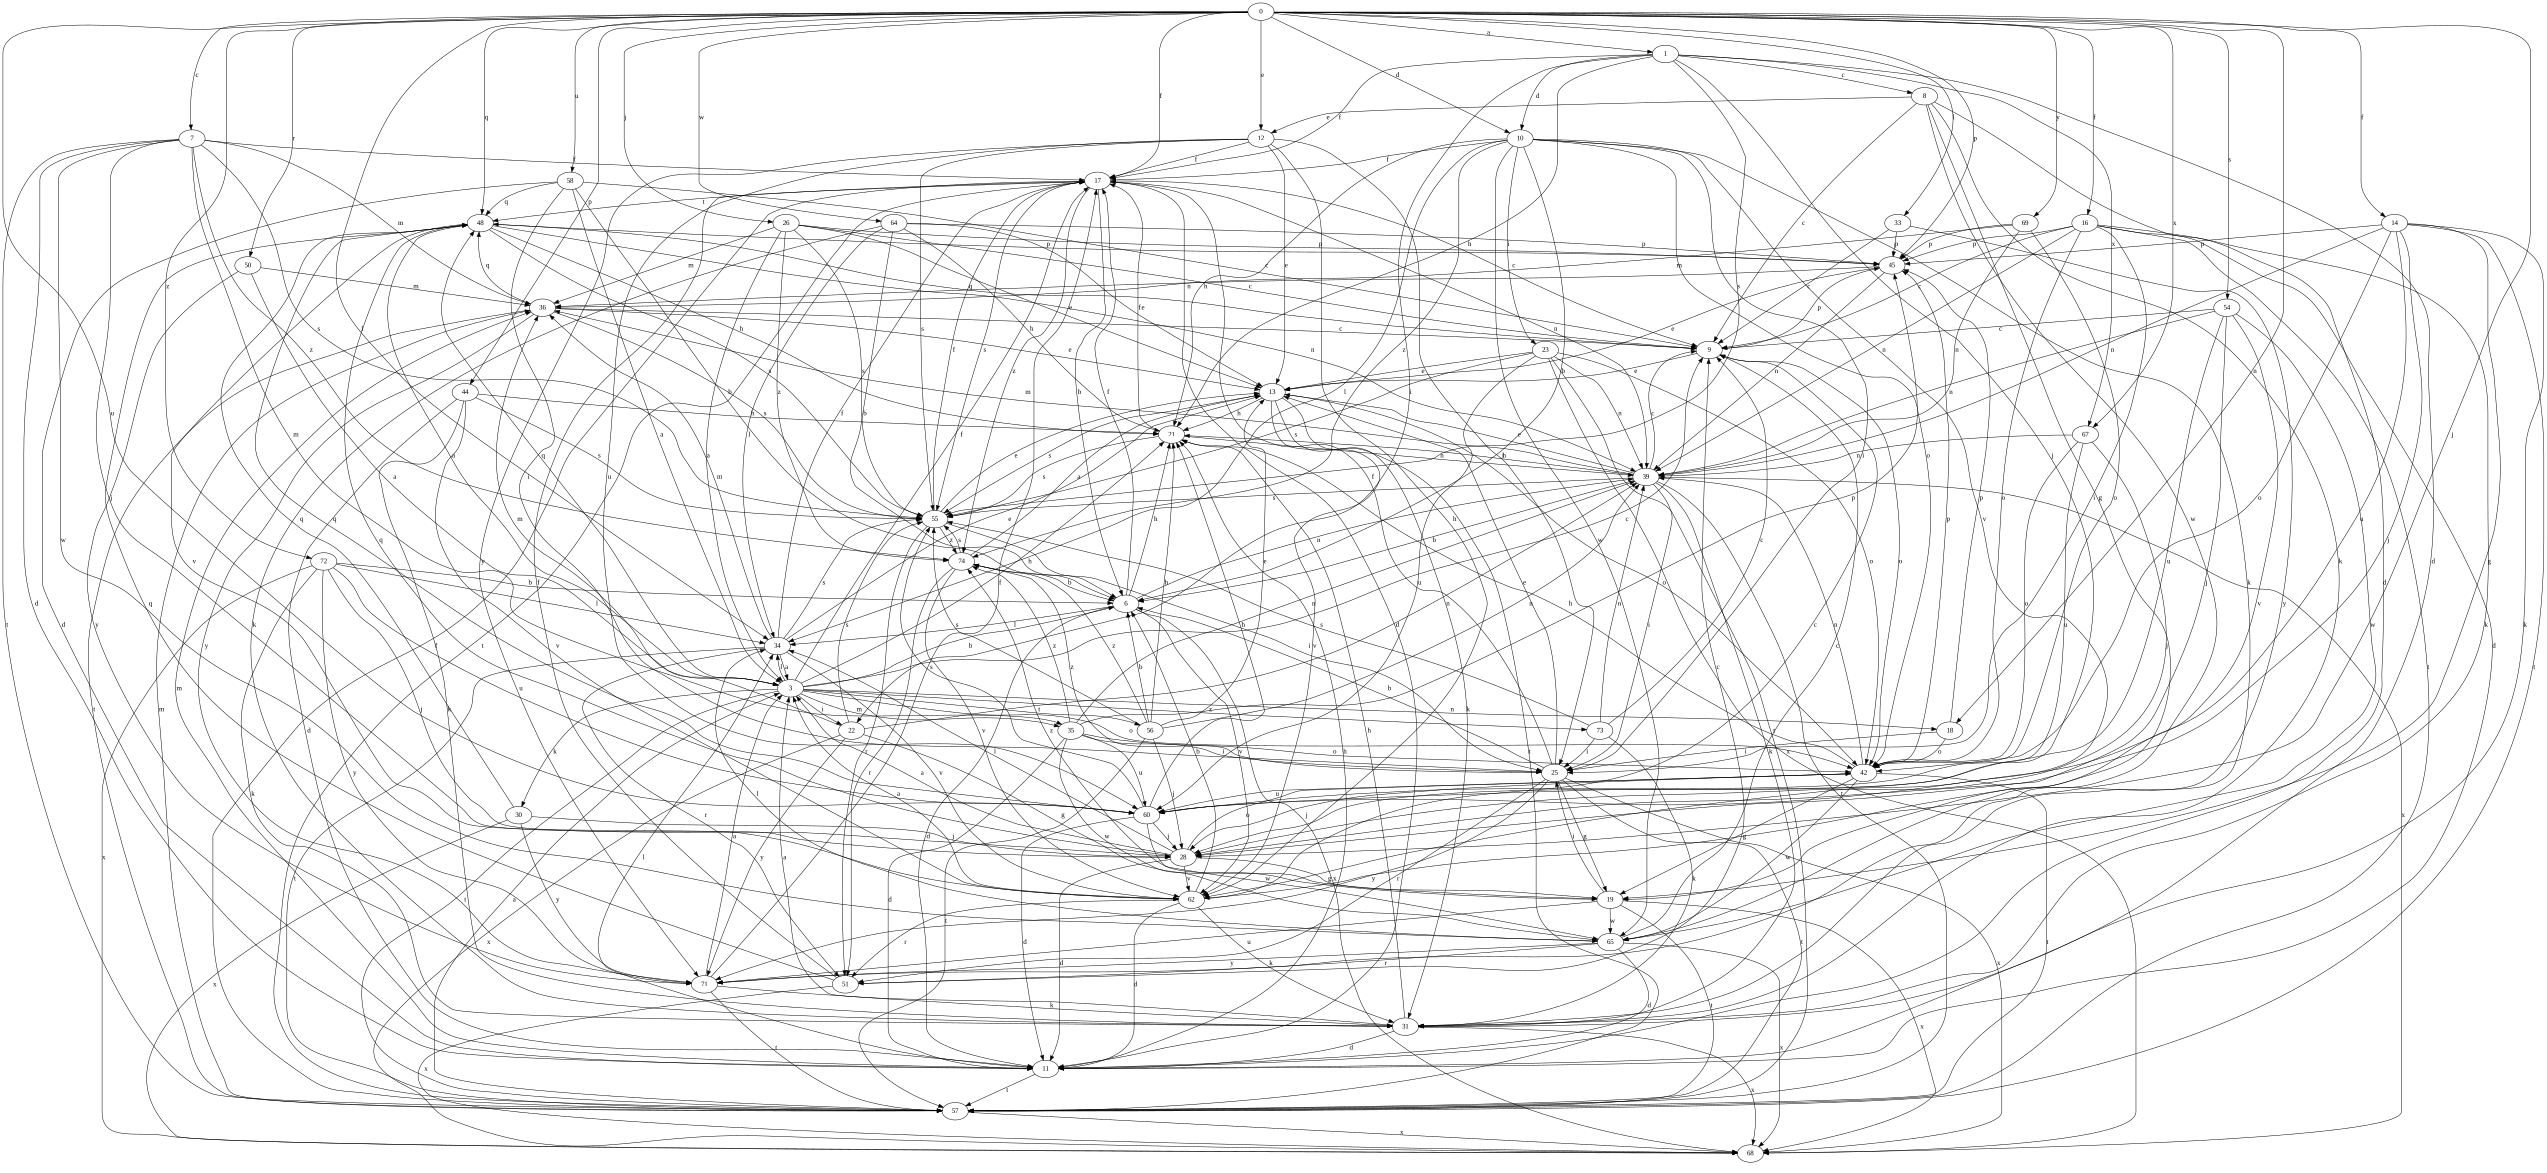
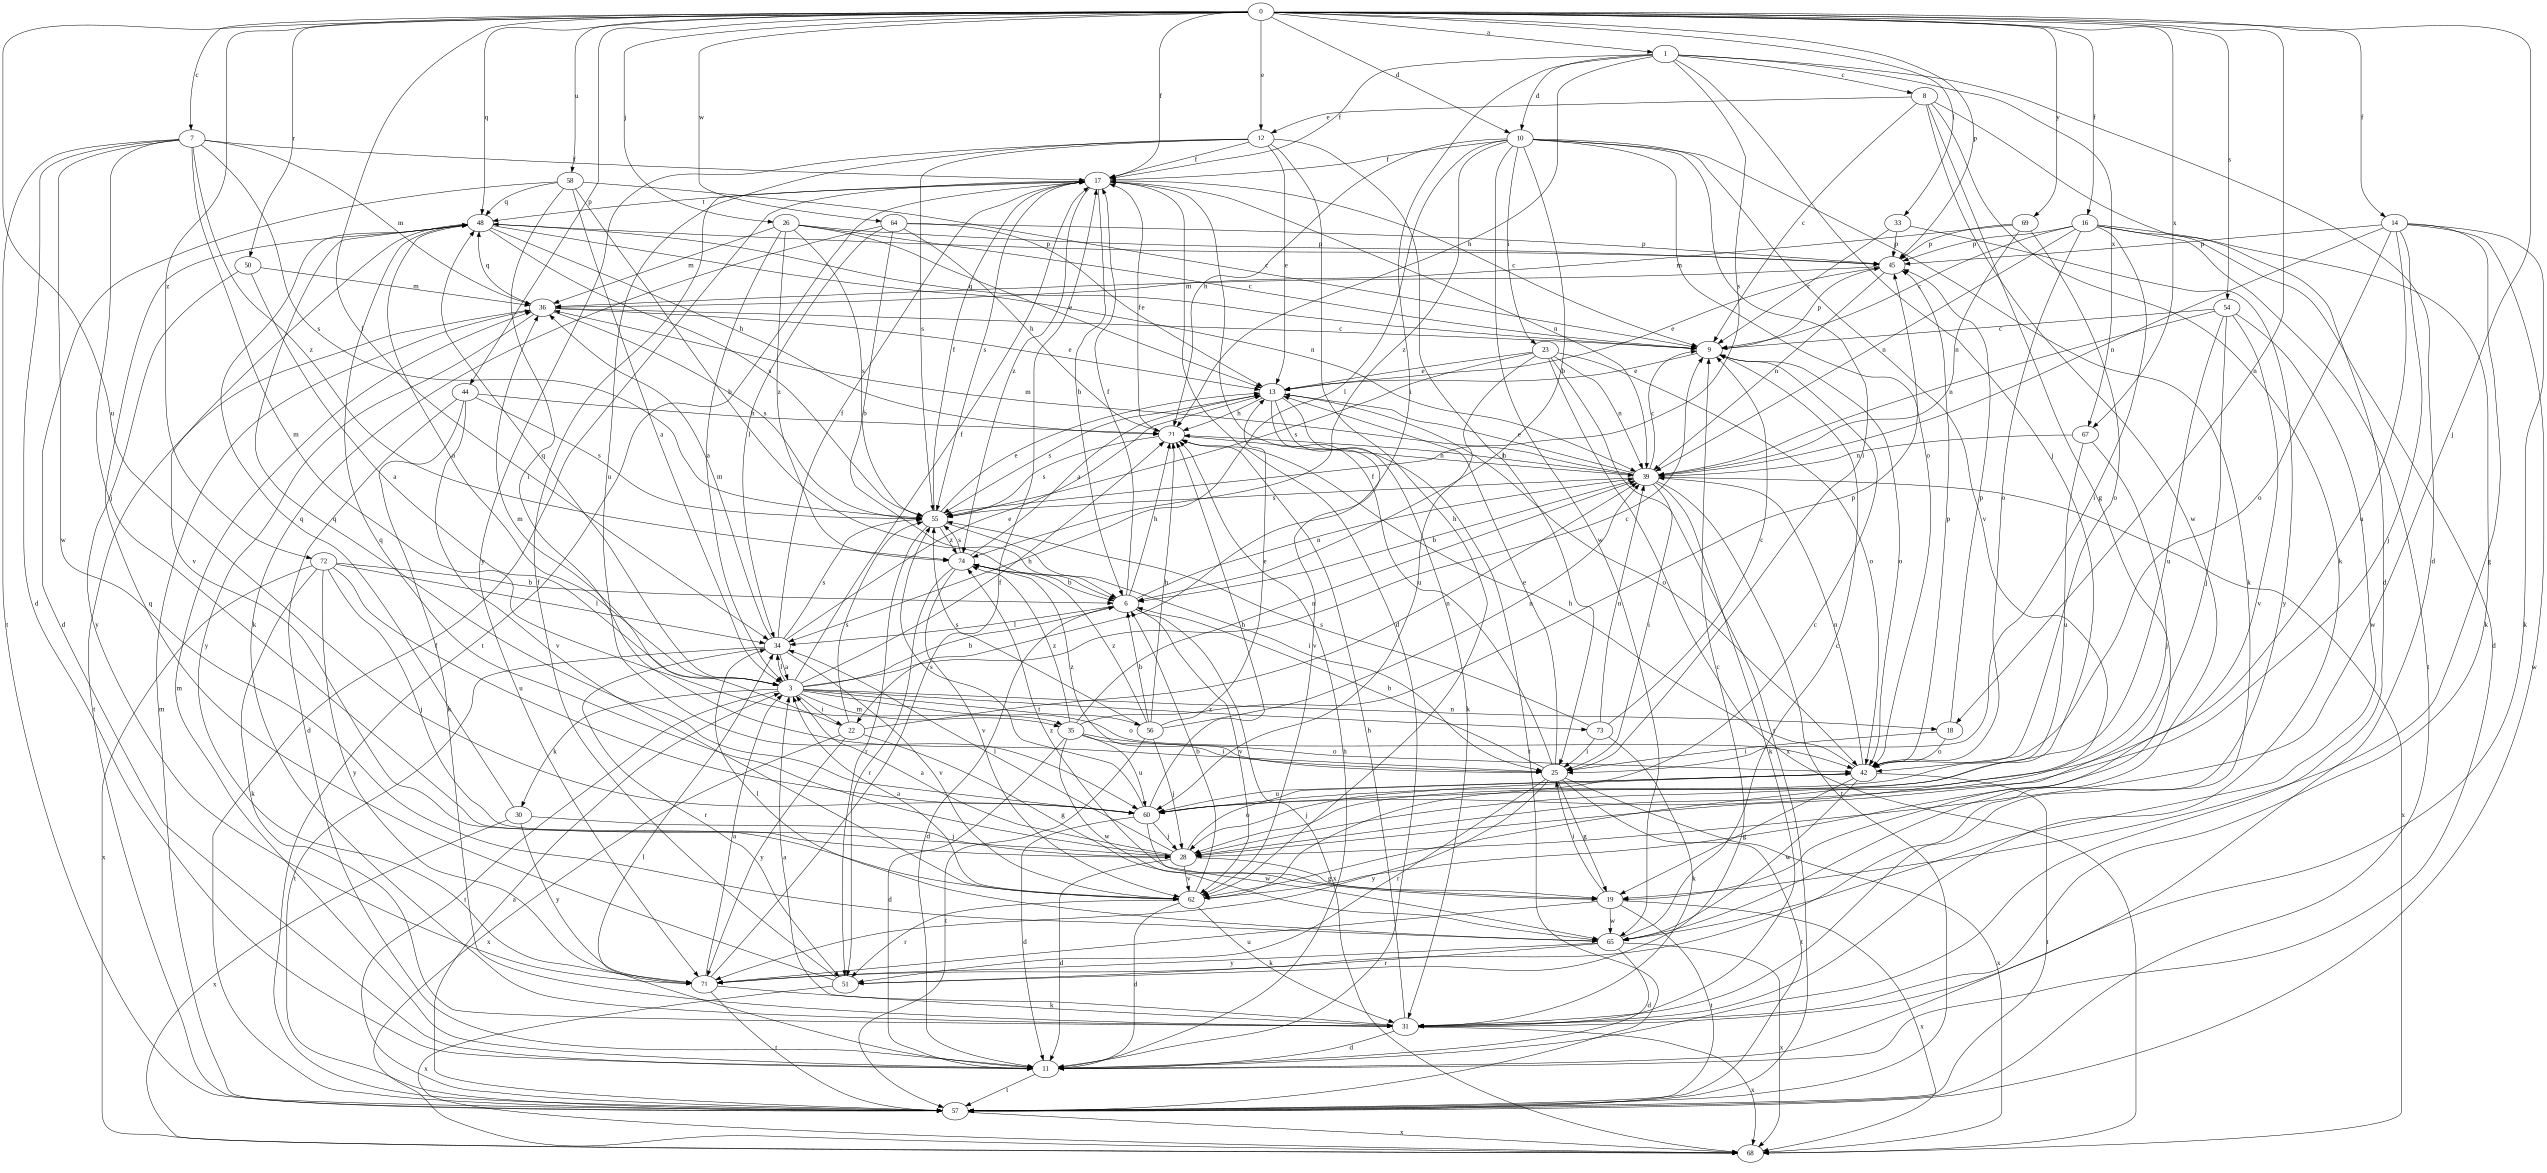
  strict digraph {
    fontname="Liberation Serif"
    node [fontname="Liberation Serif"]
    edge [fontname="Liberation Serif"]
    0
    1
    7
    10
    12
    14
    16
    17
    26
    28
    33
    34
    n13 [label=18]
    44
    45
    48
    50
    54
    58
    60
    64
    67
    69
    72
    8
    11
    21
    22
    55
    35
    57
    36
    65
    74
    6
    42
    62
    31
    23
    25
    13
    71
    39
    19
    9
    3
    51
    68
    30
    56
    73
    0 -> 1 [label=a]
    0 -> 7 [label=c]
    0 -> 10 [label=d]
    0 -> 12 [label=e]
    0 -> 14 [label=f]
    0 -> 16 [label=f]
    0 -> 17 [label=f]
    0 -> 26 [label=j]
    0 -> 28 [label=j]
    0 -> 33 [label=l]
    0 -> 34 [label=l]
    0 -> n13 [label=n]
    0 -> 44 [label=p]
    0 -> 45 [label=p]
    0 -> 48 [label=q]
    0 -> 50 [label=r]
    0 -> 54 [label=s]
    0 -> 58 [label=u]
    0 -> 60 [label=u]
    0 -> 64 [label=w]
    0 -> 67 [label=x]
    0 -> 69 [label=y]
    0 -> 72 [label=z]
    1 -> 10 [label=d]
    1 -> 17 [label=f]
    1 -> 28 [label=j]
    1 -> 67 [label=x]
    1 -> 8 [label=c]
    1 -> 11 [label=d]
    1 -> 21 [label=h]
    1 -> 22 [label=i]
    1 -> 55 [label=s]
    7 -> 17 [label=f]
    7 -> 28 [label=j]
    7 -> 11 [label=d]
    7 -> 55 [label=s]
    7 -> 35 [label=m]
    7 -> 57 [label=t]
    7 -> 36 [label=m]
    7 -> 65 [label=w]
    7 -> 74 [label=z]
    10 -> 17 [label=f]
    10 -> 34 [label=l]
    10 -> 21 [label=h]
    10 -> 65 [label=w]
    10 -> 74 [label=z]
    10 -> 6 [label=b]
    10 -> 42 [label=o]
    10 -> 62 [label=v]
    10 -> 31 [label=k]
    10 -> 23 [label=i]
    10 -> 25 [label=i]
    12 -> 17 [label=f]
    12 -> 60 [label=u]
    12 -> 55 [label=s]
    12 -> 62 [label=h]
    12 -> 25 [label=i]
    12 -> 13 [label=e]
    12 -> 71 [label=y]
    14 -> 28 [label=j]
    14 -> 45 [label=p]
    14 -> 60 [label=u]
-   14 -> 57 [label=t]
+   14 -> 57 [label=w]
    14 -> 42 [label=o]
    14 -> 31 [label=k]
    14 -> 39 [label=n]
    14 -> 19 [label=g]
    16 -> 45 [label=p]
    16 -> 11 [label=d]
    16 -> 57 [label=t]
    16 -> 42 [label=o]
    16 -> 31 [label=k]
    16 -> 25 [label=i]
    16 -> 39 [label=n]
    16 -> 9 [label=c]
    17 -> 48 [label=t]
    17 -> 11 [label=d]
    17 -> 55 [label=s]
    17 -> 57 [label=t]
    17 -> 74 [label=z]
    17 -> 6 [label=b]
    17 -> 39 [label=n]
    17 -> 9 [label=c]
    26 -> 45 [label=p]
    26 -> 55 [label=s]
    26 -> 36 [label=m]
    26 -> 74 [label=z]
    26 -> 13 [label=e]
    26 -> 9 [label=c]
    26 -> 3 [label=a]
    28 -> 34 [label=l]
    28 -> 48 [label=q]
    28 -> 11 [label=d]
    28 -> 42 [label=o]
    28 -> 62 [label=v]
    28 -> 19 [label=g]
    28 -> 3 [label=a]
    33 -> 45 [label=p]
    33 -> 71 [label=y]
    33 -> 9 [label=c]
    34 -> 17 [label=f]
    34 -> 55 [label=s]
    34 -> 57 [label=t]
    34 -> 36 [label=m]
    34 -> 62 [label=v]
    34 -> 13 [label=e]
    34 -> 3 [label=a]
    34 -> 51 [label=r]
    n13 -> 45 [label=p]
    n13 -> 42 [label=o]
    n13 -> 25 [label=i]
    44 -> 11 [label=d]
    44 -> 21 [label=h]
    44 -> 55 [label=s]
    44 -> 62 [label=v]
    44 -> 31 [label=k]
-   45 -> 36 [label=n]
+   45 -> 36 [label=m]
    45 -> 13 [label=e]
    45 -> 39 [label=n]
    48 -> 45 [label=p]
    48 -> 21 [label=h]
    48 -> 55 [label=s]
    48 -> 62 [label=v]
    48 -> 39 [label=n]
    48 -> 3 [label=a]
    50 -> 36 [label=m]
    50 -> 71 [label=y]
    50 -> 3 [label=a]
    54 -> 28 [label=j]
    54 -> 60 [label=u]
    54 -> 65 [label=w]
    54 -> 62 [label=v]
    54 -> 39 [label=n]
    54 -> 9 [label=c]
    58 -> 48 [label=q]
    58 -> 11 [label=d]
    58 -> 6 [label=b]
    58 -> 25 [label=i]
    58 -> 9 [label=c]
    58 -> 3 [label=a]
    60 -> 28 [label=j]
    60 -> 48 [label=q]
    60 -> 11 [label=d]
    60 -> 21 [label=h]
    60 -> 55 [label=s]
    60 -> 65 [label=w]
    64 -> 34 [label=l]
    64 -> 45 [label=p]
    64 -> 21 [label=h]
    64 -> 6 [label=b]
    64 -> 31 [label=k]
    64 -> 13 [label=e]
    67 -> 28 [label=j]
    67 -> 60 [label=u]
-   67 -> 42 [label=o]
    67 -> 39 [label=n]
    69 -> 45 [label=p]
    69 -> 36 [label=m]
    69 -> 42 [label=o]
    69 -> 39 [label=n]
    72 -> 28 [label=j]
    72 -> 34 [label=l]
    72 -> 60 [label=u]
    72 -> 6 [label=b]
    72 -> 31 [label=k]
    72 -> 71 [label=y]
    72 -> 68 [label=x]
    8 -> 12 [label=e]
    8 -> 11 [label=d]
    8 -> 65 [label=w]
    8 -> 31 [label=k]
    8 -> 19 [label=g]
    8 -> 9 [label=c]
    11 -> 34 [label=l]
    11 -> 21 [label=h]
    11 -> 57 [label=t]
    11 -> 36 [label=m]
    21 -> 17 [label=f]
    21 -> 55 [label=s]
    21 -> 39 [label=n]
    22 -> 55 [label=s]
    22 -> 36 [label=m]
    22 -> 71 [label=y]
    22 -> 39 [label=n]
    22 -> 19 [label=g]
    22 -> 68 [label=x]
    55 -> 17 [label=f]
    55 -> 74 [label=z]
    55 -> 25 [label=i]
    55 -> 13 [label=e]
    55 -> 51 [label=r]
    35 -> 45 [label=p]
    35 -> 60 [label=u]
    35 -> 11 [label=d]
    35 -> 65 [label=w]
    35 -> 74 [label=z]
    35 -> 42 [label=o]
    35 -> 25 [label=i]
    35 -> 39 [label=n]
    57 -> 17 [label=f]
    57 -> 36 [label=m]
    57 -> 3 [label=a]
    57 -> 68 [label=x]
    36 -> 48 [label=q]
    36 -> 55 [label=s]
    36 -> 57 [label=t]
    36 -> 13 [label=e]
    36 -> 71 [label=y]
    36 -> 9 [label=c]
    65 -> 34 [label=l]
    65 -> 11 [label=d]
    65 -> 71 [label=y]
    65 -> 9 [label=c]
    65 -> 51 [label=r]
    65 -> 68 [label=x]
    74 -> 55 [label=s]
    74 -> 6 [label=b]
    74 -> 62 [label=v]
    74 -> 13 [label=a]
    74 -> 51 [label=r]
    6 -> 17 [label=f]
    6 -> 34 [label=l]
    6 -> 11 [label=d]
    6 -> 21 [label=h]
    6 -> 62 [label=v]
    6 -> 39 [label=n]
    6 -> 68 [label=x]
    42 -> 28 [label=j]
    42 -> 45 [label=p]
    42 -> 60 [label=u]
    42 -> 21 [label=h]
    42 -> 57 [label=t]
    42 -> 65 [label=w]
    42 -> 39 [label=n]
    42 -> 19 [label=g]
    62 -> 11 [label=d]
    62 -> 6 [label=b]
    62 -> 31 [label=k]
    62 -> 9 [label=c]
    62 -> 3 [label=a]
    62 -> 51 [label=r]
    31 -> 11 [label=d]
    31 -> 21 [label=h]
    31 -> 3 [label=a]
    31 -> 68 [label=x]
    23 -> 60 [label=u]
    23 -> 55 [label=s]
    23 -> 57 [label=t]
    23 -> 42 [label=o]
    23 -> 13 [label=e]
    23 -> 39 [label=n]
    23 -> 68 [label=x]
    25 -> 17 [label=f]
    25 -> 57 [label=t]
    25 -> 74 [label=z]
    25 -> 6 [label=b]
    25 -> 13 [label=e]
    25 -> 71 [label=y]
    25 -> 19 [label=g]
    25 -> 51 [label=r]
    25 -> 68 [label=x]
    13 -> 21 [label=h]
    13 -> 55 [label=s]
    13 -> 57 [label=t]
    13 -> 42 [label=o]
    13 -> 62 [label=v]
    13 -> 31 [label=k]
    71 -> 17 [label=f]
    71 -> 57 [label=t]
    71 -> 31 [label=k]
    71 -> 3 [label=a]
    39 -> 21 [label=h]
    39 -> 55 [label=s]
    39 -> 57 [label=t]
    39 -> 36 [label=m]
    39 -> 6 [label=b]
    39 -> 31 [label=k]
    39 -> 25 [label=i]
    39 -> 13 [label=e]
    39 -> 9 [label=c]
    39 -> 68 [label=x]
    19 -> 57 [label=t]
    19 -> 65 [label=w]
    19 -> 74 [label=z]
    19 -> 25 [label=i]
    19 -> 71 [label=u]
    19 -> 68 [label=x]
    9 -> 45 [label=p]
    9 -> 48 [label=q]
    9 -> 42 [label=o]
    9 -> 13 [label=e]
    3 -> 17 [label=f]
    3 -> 34 [label=l]
    3 -> n13 [label=n]
    3 -> 48 [label=q]
    3 -> 21 [label=h]
    3 -> 22 [label=i]
    3 -> 35 [label=m]
    3 -> 57 [label=t]
    3 -> 6 [label=b]
    3 -> 42 [label=o]
    3 -> 9 [label=c]
    3 -> 30 [label=k]
    3 -> 56 [label=t]
    3 -> 73 [label=z]
    51 -> 17 [label=f]
    51 -> 48 [label=q]
    51 -> 9 [label=c]
    51 -> 68 [label=x]
    30 -> 28 [label=j]
    30 -> 48 [label=q]
    30 -> 71 [label=y]
    30 -> 68 [label=x]
    56 -> 28 [label=j]
    56 -> 21 [label=h]
    56 -> 55 [label=s]
    56 -> 57 [label=t]
    56 -> 74 [label=z]
    56 -> 6 [label=b]
    56 -> 13 [label=e]
    56 -> 39 [label=n]
    73 -> 55 [label=s]
    73 -> 31 [label=k]
    73 -> 25 [label=i]
    73 -> 39 [label=n]
    73 -> 9 [label=c]
  }
